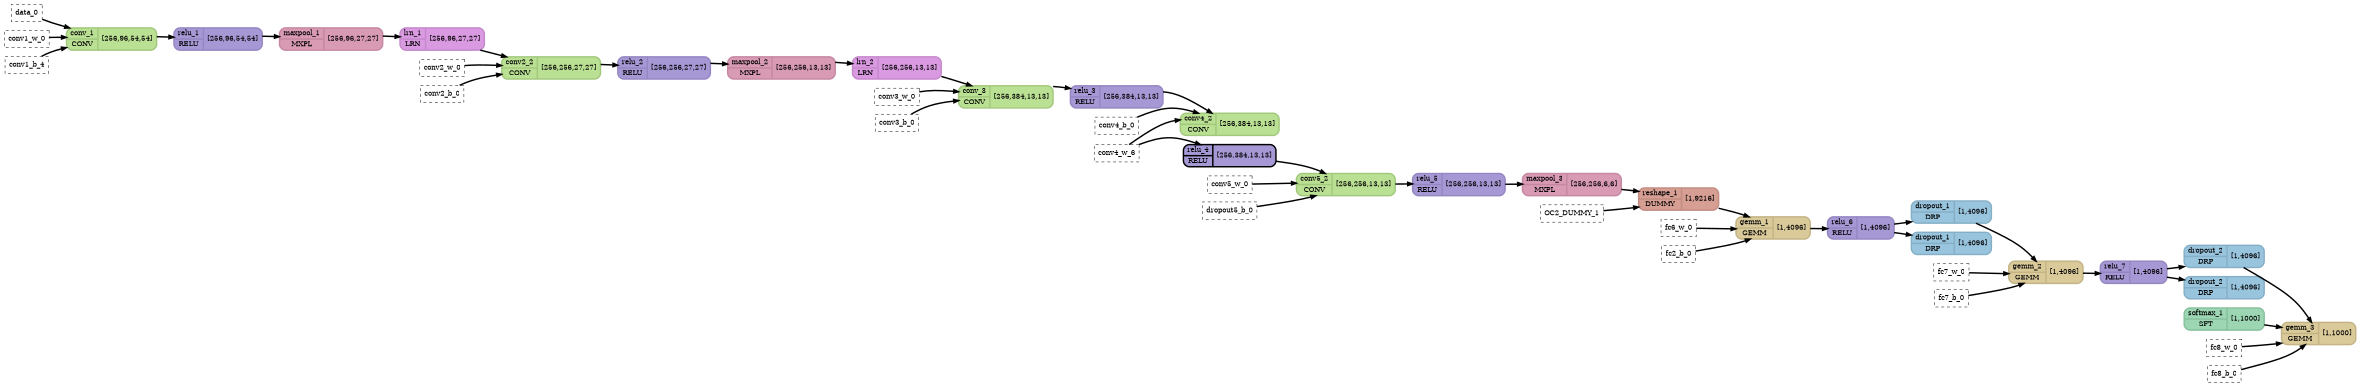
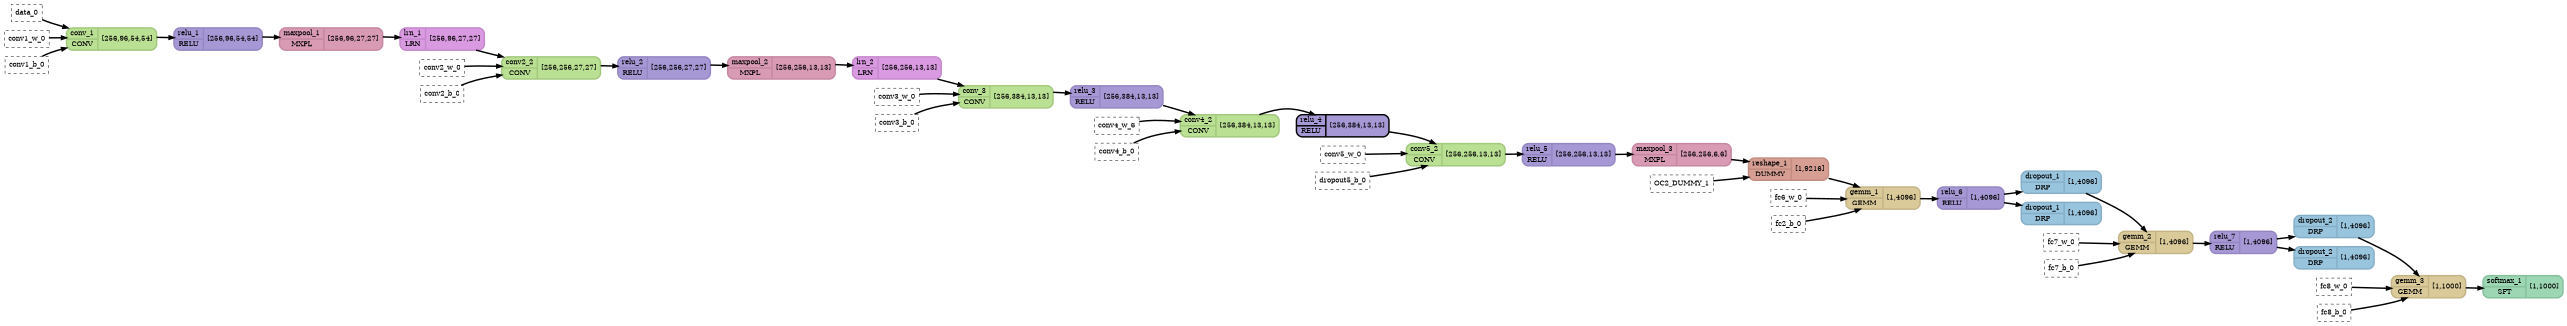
  strict digraph {
    overlap_shrink=true
    rankdir=LR
    splines=curved
    node [fillcolor=white shape=Mrecord style=filled type=constant_input fontcolor="#000000" penwidth=3]
    edge [penwidth=3]
    n1 [label=data_0 shape=box style="filled,dashed" fontcolor="" penwidth=""]
    n2 [color="#a2c87d" fillcolor="#bae093" inputs="data_0;conv1_w_0;conv1_b_0" label="{ {conv_1  | CONV} | [256,96,54,54] }" outputs=conv1_1 type=Conv]
    n3 [color="#9586c2" fillcolor="#a698d5" inputs=conv1_1 label="{ {relu_1  | RELU} | [256,96,54,54] }" outputs=conv1_2 type=Relu]
    n4 [label=conv1_w_0 shape=box style="filled,dashed" fontcolor="" penwidth=""]
-   n5 [label=conv1_b_4 shape=box style="filled,dashed" fontcolor="" penwidth=""]
+   n5 [label=conv1_b_0 shape=box style="filled,dashed" fontcolor="" penwidth=""]
    n6 [color="#c587a1" fillcolor="#d99ab4" inputs=conv1_2 label="{ {maxpool_1  | MXPL} | [256,96,27,27] }" outputs=pool1_1 type=MaxPool]
    n7 [color="#c587cc" fillcolor="#da9ae1" inputs=pool1_1 label="{ {lrn_1  | LRN} | [256,96,27,27] }" outputs=norm1_1 type=LRN]
    n8 [color="#a2c87d" fillcolor="#bae093" inputs="norm1_1;conv2_w_0;conv2_b_0" label="{ {conv2_2  | CONV} | [256,256,27,27] }" outputs=conv2_1 type=Conv]
    n9 [color="#9586c2" fillcolor="#a698d5" inputs=conv2_1 label="{ {relu_2  | RELU} | [256,256,27,27] }" outputs=conv2_2 type=Relu]
    n10 [label=conv2_w_0 shape=box style="filled,dashed" fontcolor="" penwidth=""]
    n11 [label=conv2_b_0 shape=box style="filled,dashed" fontcolor="" penwidth=""]
    n12 [color="#c587a1" fillcolor="#d99ab4" inputs=conv2_2 label="{ {maxpool_2  | MXPL} | [256,256,13,13] }" outputs=pool2_1 type=MaxPool]
    n13 [color="#c587cc" fillcolor="#da9ae1" inputs=pool2_1 label="{ {lrn_2  | LRN} | [256,256,13,13] }" outputs=norm2_1 type=LRN]
    n14 [color="#a2c87d" fillcolor="#bae093" inputs="norm2_1;conv3_w_0;conv3_b_0" label="{ {conv_3  | CONV} | [256,384,13,13] }" outputs=conv3_1 type=Conv]
    n15 [color="#9586c2" fillcolor="#a698d5" inputs=conv3_1 label="{ {relu_3  | RELU} | [256,384,13,13] }" outputs=conv3_2 type=Relu]
    n16 [label=conv3_w_0 shape=box style="filled,dashed" fontcolor="" penwidth=""]
    n17 [label=conv3_b_0 shape=box style="filled,dashed" fontcolor="" penwidth=""]
    n18 [color="#a2c87d" fillcolor="#bae093" inputs="conv3_2;conv4_w_0;conv4_b_0" label="{ {conv4_2  | CONV} | [256,384,13,13] }" outputs=conv4_1 type=Conv]
    n19 [color=black fillcolor="#a698d5" inputs=conv4_1 label="{ {relu_4  | RELU} | [256,384,13,13] }" outputs=conv4_2 type=Relu]
    n20 [label=conv4_w_6 shape=box style="filled,dashed" fontcolor="" penwidth=""]
    n21 [label=conv4_b_0 shape=box style="filled,dashed" fontcolor="" penwidth=""]
    n22 [color="#a2c87d" fillcolor="#bae093" inputs="conv4_2;conv5_w_0;conv5_b_0" label="{ {conv5_2  | CONV} | [256,256,13,13] }" outputs=conv5_1 type=Conv]
    n23 [color="#9586c2" fillcolor="#a698d5" inputs=conv5_1 label="{ {relu_5  | RELU} | [256,256,13,13] }" outputs=conv5_2 type=Relu]
    n24 [label=conv5_w_0 shape=box style="filled,dashed" fontcolor="" penwidth=""]
    n25 [label=dropout5_b_0 shape=box style="filled,dashed" fontcolor="" penwidth=""]
    n26 [color="#c587a1" fillcolor="#d99ab4" inputs=conv5_2 label="{ {maxpool_3  | MXPL} | [256,256,6,6] }" outputs=pool5_1 type=MaxPool]
    n27 [color="#c38c81" fillcolor="#d79e93" inputs="pool5_1;OC2_DUMMY_1" label="{ {reshape_1  | DUMMY} | [1,9216] }" outputs=OC2_DUMMY_0 type=Reshape]
    n28 [color="#c3b385" fillcolor="#daca9a" inputs="OC2_DUMMY_0;fc6_w_0;fc6_b_0" label="{ {gemm_1  | GEMM} | [1,4096] }" outputs=fc6_1 type=Gemm]
    n29 [label=OC2_DUMMY_1 shape=box style="filled,dashed" fontcolor="" penwidth=""]
    n30 [color="#9586c2" fillcolor="#a698d5" inputs=fc6_1 label="{ {relu_6  | RELU} | [1,4096] }" outputs=fc6_2 type=Relu]
    n31 [label=fc6_w_0 shape=box style="filled,dashed" fontcolor="" penwidth=""]
    n32 [label=fc2_b_0 shape=box style="filled,dashed" fontcolor="" penwidth=""]
    n33 [color="#85afc7" fillcolor="#99c4dd" inputs=fc6_2 label="{ {dropout_1  | DRP} | [1,4096] }" outputs="fc6_3;_fc6_mask_1" type=Dropout]
    n34 [color="#85afc7" fillcolor="#99c4dd" inputs=fc6_2 label="{ {dropout_1  | DRP} | [1,4096] }" outputs="fc6_3;_fc6_mask_1" type=Dropout]
    n35 [color="#c3b385" fillcolor="#daca9a" inputs="fc6_3;fc7_w_0;fc7_b_0" label="{ {gemm_2  | GEMM} | [1,4096] }" outputs=fc7_1 type=Gemm]
    n36 [color="#9586c2" fillcolor="#a698d5" inputs=fc7_1 label="{ {relu_7  | RELU} | [1,4096] }" outputs=fc7_2 type=Relu]
    n37 [label=fc7_w_0 shape=box style="filled,dashed" fontcolor="" penwidth=""]
    n38 [label=fc7_b_0 shape=box style="filled,dashed" fontcolor="" penwidth=""]
    n39 [color="#85afc7" fillcolor="#99c4dd" inputs=fc7_2 label="{ {dropout_2  | DRP} | [1,4096] }" outputs="fc7_3;_fc7_mask_1" type=Dropout]
    n40 [color="#85afc7" fillcolor="#99c4dd" inputs=fc7_2 label="{ {dropout_2  | DRP} | [1,4096] }" outputs="fc7_3;_fc7_mask_1" type=Dropout]
    n41 [color="#c3b385" fillcolor="#daca9a" inputs="fc7_3;fc8_w_0;fc8_b_0" label="{ {gemm_3  | GEMM} | [1,1000] }" outputs=fc8_1 type=Gemm]
    n42 [color="#87c09d" fillcolor="#9cd6b3" inputs=fc8_1 label="{ {softmax_1  | SFT} | [1,1000] }" outputs=prob_1 type=Softmax]
    n43 [label=fc8_w_0 shape=box style="filled,dashed" fontcolor="" penwidth=""]
    n44 [label=fc8_b_0 shape=box style="filled,dashed" fontcolor="" penwidth=""]
    n1 -> n2
    n2 -> n3
    n3 -> n6
    n4 -> n2
    n5 -> n2
    n6 -> n7
    n7 -> n8
    n8 -> n9
    n9 -> n12
    n10 -> n8
    n11 -> n8
    n12 -> n13
    n13 -> n14
    n14 -> n15
    n15 -> n18
    n16 -> n14
    n17 -> n14
-   n20 -> n19
+   n18 -> n19
    n19 -> n22
    n20 -> n18
    n21 -> n18
    n22 -> n23
    n23 -> n26
    n24 -> n22
    n25 -> n22
    n26 -> n27
    n27 -> n28
    n28 -> n30
    n29 -> n27
    n30 -> n33
    n30 -> n34
    n31 -> n28
    n32 -> n28
    n33 -> n35
    n35 -> n36
    n36 -> n39
    n36 -> n40
    n37 -> n35
    n38 -> n35
    n39 -> n41
-   n42 -> n41
+   n41 -> n42
    n43 -> n41
    n44 -> n41
  }
